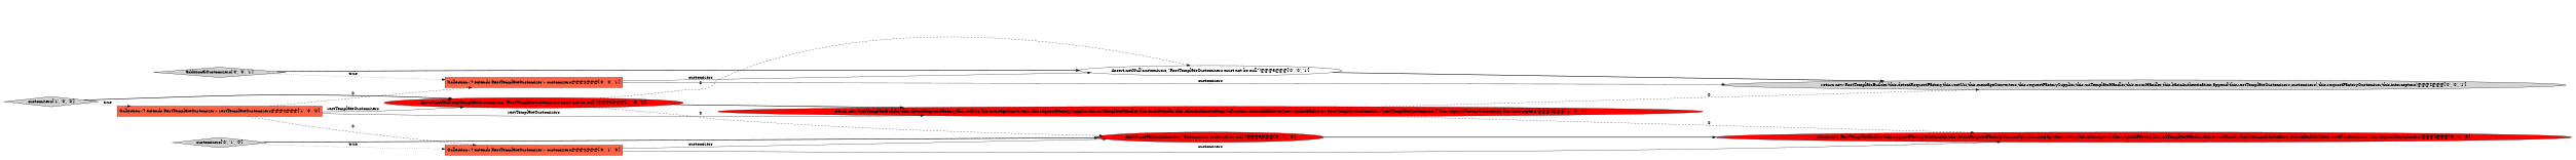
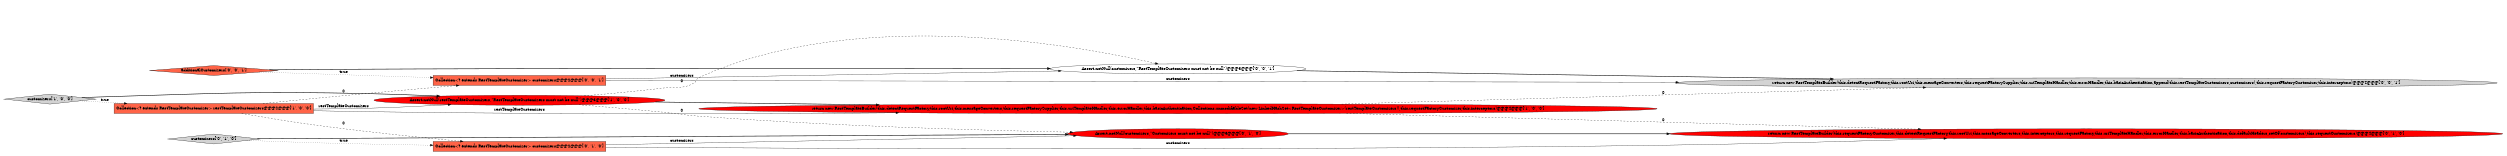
  digraph {
    rankdir=LR
    node [fillcolor=red shape=ellipse style=filled]
    edge [style=dashed]
    n1 [fillcolor=tomato label="Collection<? extends RestTemplateCustomizer> restTemplateCustomizers@@@2@@@['1', '0', '0']" shape=box]
    n2 [fillcolor=tomato label="Collection<? extends RestTemplateCustomizer> customizers@@@2@@@['0', '1', '0']" shape=box]
    n3 [fillcolor=tomato label="Collection<? extends RestTemplateCustomizer> customizers@@@2@@@['0', '0', '1']" shape=box]
    n4 [label="Assert.notNull(restTemplateCustomizers,\"RestTemplateCustomizers must not be null\")@@@3@@@['1', '0', '0']"]
    n5 [label="return new RestTemplateBuilder(this.detectRequestFactory,this.rootUri,this.messageConverters,this.requestFactorySupplier,this.uriTemplateHandler,this.errorHandler,this.basicAuthentication,Collections.unmodifiableSet(new LinkedHashSet<RestTemplateCustomizer>(restTemplateCustomizers)),this.requestFactoryCustomizer,this.interceptors)@@@4@@@['1', '0', '0']"]
    n6 [fillcolor=lightgray label="customizers['0', '1', '0']" shape=diamond]
    n7 [label="Assert.notNull(customizers,\"Customizers must not be null\")@@@3@@@['0', '1', '0']"]
    n8 [fillcolor=lightgray label="return new RestTemplateBuilder(this.detectRequestFactory,this.rootUri,this.messageConverters,this.requestFactorySupplier,this.uriTemplateHandler,this.errorHandler,this.basicAuthentication,append(this.restTemplateCustomizers,customizers),this.requestFactoryCustomizer,this.interceptors)@@@4@@@['0', '0', '1']"]
    n9 [label="return new RestTemplateBuilder(this.requestFactoryCustomizer,this.detectRequestFactory,this.rootUri,this.messageConverters,this.interceptors,this.requestFactory,this.uriTemplateHandler,this.errorHandler,this.basicAuthentication,this.defaultHeaders,setOf(customizers),this.requestCustomizers)@@@4@@@['0', '1', '0']"]
    n10 [fillcolor=white label="Assert.notNull(customizers,\"RestTemplateCustomizers must not be null\")@@@3@@@['0', '0', '1']"]
-   n11 [fillcolor=lightgray label="additionalCustomizers['0', '0', '1']" shape=diamond]
+   n11 [fillcolor=tomato label="additionalCustomizers['0', '0', '1']" shape=diamond]
    n12 [fillcolor=lightgray label="customizers['1', '0', '0']" shape=diamond]
    n1 -> n2 [label=0]
    n1 -> n3 [label=0]
    n1 -> n4 [label=restTemplateCustomizers style=solid]
    n1 -> n5 [label=restTemplateCustomizers style=solid]
    n2 -> n7 [label=customizers style=solid]
    n2 -> n9 [label=customizers style=solid]
    n3 -> n8 [label=customizers style=solid]
    n3 -> n10 [label=customizers style=solid]
    n4 -> n5 [style=bold]
    n4 -> n7 [label=0]
    n4 -> n10 [label=0]
    n5 -> n8 [label=0]
    n5 -> n9 [label=0]
    n6 -> n2 [label=true style=dotted]
    n6 -> n7 [style=bold]
    n7 -> n9 [style=bold]
    n10 -> n8 [style=bold]
    n11 -> n3 [label=true style=dotted]
    n11 -> n10 [style=bold]
    n12 -> n1 [label=true style=dotted]
    n12 -> n4 [style=bold]
  }
